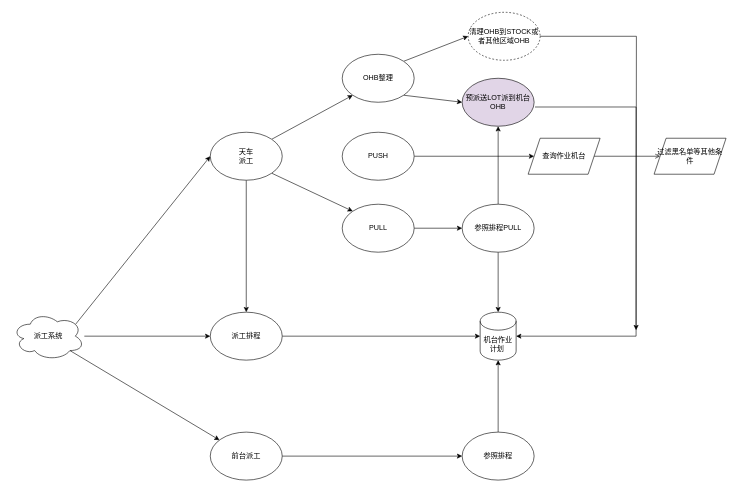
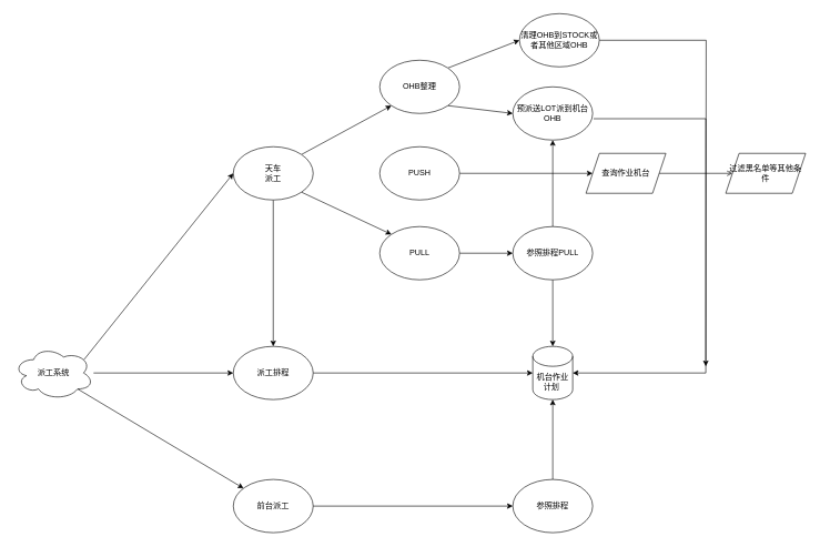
  <mxCell id="0" />
  <mxCell id="1" parent="0" />
  <mxCell id="2" style="edgeStyle=none;rounded=0;orthogonalLoop=1;jettySize=auto;html=1;exitX=1;exitY=1;exitDx=0;exitDy=0;entryX=0;entryY=0;entryDx=0;entryDy=0;" edge="1" parent="1" source="5" target="9"><mxGeometry relative="1" as="geometry" /></mxCell>
  <mxCell id="3" style="edgeStyle=none;rounded=0;orthogonalLoop=1;jettySize=auto;html=1;exitX=1;exitY=0;exitDx=0;exitDy=0;entryX=0;entryY=1;entryDx=0;entryDy=0;" edge="1" parent="1" source="5" target="20"><mxGeometry relative="1" as="geometry" /></mxCell>
  <mxCell id="4" value="" style="edgeStyle=none;rounded=0;orthogonalLoop=1;jettySize=auto;html=1;" edge="1" parent="1" source="5" target="11"><mxGeometry relative="1" as="geometry" /></mxCell>
  <mxCell id="5" value="天车&lt;br&gt;派工" style="ellipse;whiteSpace=wrap;html=1;" vertex="1" parent="1"><mxGeometry x="350" y="220" width="120" height="80" as="geometry" /></mxCell>
  <mxCell id="6" value="" style="edgeStyle=none;rounded=0;orthogonalLoop=1;jettySize=auto;html=1;" edge="1" parent="1" source="7" target="16"><mxGeometry relative="1" as="geometry" /></mxCell>
  <mxCell id="7" value="PUSH" style="ellipse;whiteSpace=wrap;html=1;" vertex="1" parent="1"><mxGeometry x="570" y="220" width="120" height="80" as="geometry" /></mxCell>
  <mxCell id="8" style="edgeStyle=none;rounded=0;orthogonalLoop=1;jettySize=auto;html=1;" edge="1" parent="1" source="9" target="27"><mxGeometry relative="1" as="geometry" /></mxCell>
  <mxCell id="9" value="PULL" style="ellipse;whiteSpace=wrap;html=1;" vertex="1" parent="1"><mxGeometry x="570" y="340" width="120" height="80" as="geometry" /></mxCell>
  <mxCell id="10" style="edgeStyle=none;rounded=0;orthogonalLoop=1;jettySize=auto;html=1;entryX=0;entryY=0.5;entryDx=0;entryDy=0;entryPerimeter=0;" edge="1" parent="1" source="11" target="12"><mxGeometry relative="1" as="geometry" /></mxCell>
  <mxCell id="11" value="派工排程" style="ellipse;whiteSpace=wrap;html=1;" vertex="1" parent="1"><mxGeometry x="350" y="520" width="120" height="80" as="geometry" /></mxCell>
  <mxCell id="12" value="机台作业计划&amp;nbsp;" style="shape=cylinder3;whiteSpace=wrap;html=1;boundedLbl=1;backgroundOutline=1;size=15;" vertex="1" parent="1"><mxGeometry x="800" y="520" width="60" height="80" as="geometry" /></mxCell>
  <mxCell id="13" style="edgeStyle=none;rounded=0;orthogonalLoop=1;jettySize=auto;html=1;" edge="1" parent="1" source="14" target="29"><mxGeometry relative="1" as="geometry" /></mxCell>
  <mxCell id="14" value="前台派工" style="ellipse;whiteSpace=wrap;html=1;" vertex="1" parent="1"><mxGeometry x="350" y="720" width="120" height="80" as="geometry" /></mxCell>
  <mxCell id="15" value="" style="edgeStyle=none;rounded=0;orthogonalLoop=1;jettySize=auto;html=1;endArrow=open;" edge="1" parent="1" source="16" target="17"><mxGeometry relative="1" as="geometry" /></mxCell>
  <mxCell id="16" value="查询作业机台" style="shape=parallelogram;perimeter=parallelogramPerimeter;whiteSpace=wrap;html=1;fixedSize=1;" vertex="1" parent="1"><mxGeometry x="880" y="230" width="120" height="60" as="geometry" /></mxCell>
  <mxCell id="17" value="过滤黑名单等其他条件" style="shape=parallelogram;perimeter=parallelogramPerimeter;whiteSpace=wrap;html=1;fixedSize=1;" vertex="1" parent="1"><mxGeometry x="1090" y="230" width="120" height="60" as="geometry" /></mxCell>
  <mxCell id="18" style="edgeStyle=none;rounded=0;orthogonalLoop=1;jettySize=auto;html=1;exitX=1;exitY=0;exitDx=0;exitDy=0;entryX=0;entryY=0.5;entryDx=0;entryDy=0;" edge="1" parent="1" source="20" target="22"><mxGeometry relative="1" as="geometry" /></mxCell>
  <mxCell id="19" style="edgeStyle=none;rounded=0;orthogonalLoop=1;jettySize=auto;html=1;entryX=0;entryY=0.5;entryDx=0;entryDy=0;exitX=1;exitY=1;exitDx=0;exitDy=0;" edge="1" parent="1" source="20" target="24"><mxGeometry relative="1" as="geometry" /></mxCell>
  <mxCell id="20" value="OHB整理" style="ellipse;whiteSpace=wrap;html=1;" vertex="1" parent="1"><mxGeometry x="570" y="90" width="120" height="80" as="geometry" /></mxCell>
  <mxCell id="21" style="edgeStyle=orthogonalEdgeStyle;rounded=0;orthogonalLoop=1;jettySize=auto;html=1;" edge="1" parent="1" source="22"><mxGeometry relative="1" as="geometry"><mxPoint x="1060" y="550" as="targetPoint" /></mxGeometry></mxCell>
- <mxCell id="22" value="清理OHB到STOCK或者其他区域OHB" style="ellipse;whiteSpace=wrap;html=1;dashed=1;" vertex="1" parent="1"><mxGeometry x="780" y="20" width="120" height="80" as="geometry" /></mxCell>
+ <mxCell id="22" value="清理OHB到STOCK或者其他区域OHB" style="ellipse;whiteSpace=wrap;html=1;" vertex="1" parent="1"><mxGeometry x="780" y="20" width="120" height="80" as="geometry" /></mxCell>
  <mxCell id="23" style="edgeStyle=orthogonalEdgeStyle;rounded=0;orthogonalLoop=1;jettySize=auto;html=1;entryX=1;entryY=0.5;entryDx=0;entryDy=0;entryPerimeter=0;exitX=1.012;exitY=0.599;exitDx=0;exitDy=0;exitPerimeter=0;" edge="1" parent="1" source="24" target="12"><mxGeometry relative="1" as="geometry"><mxPoint x="1000" y="170" as="targetPoint" /><Array as="points"><mxPoint x="1060" y="178" /><mxPoint x="1060" y="560" /></Array></mxGeometry></mxCell>
- <mxCell id="24" value="预派送LOT派到机台OHB" style="ellipse;whiteSpace=wrap;html=1;fillColor=#e1d5e7;" vertex="1" parent="1"><mxGeometry x="770" y="130" width="120" height="80" as="geometry" /></mxCell>
+ <mxCell id="24" value="预派送LOT派到机台OHB" style="ellipse;whiteSpace=wrap;html=1;" vertex="1" parent="1"><mxGeometry x="770" y="130" width="120" height="80" as="geometry" /></mxCell>
  <mxCell id="25" style="edgeStyle=none;rounded=0;orthogonalLoop=1;jettySize=auto;html=1;exitX=0.5;exitY=1;exitDx=0;exitDy=0;entryX=0.5;entryY=0;entryDx=0;entryDy=0;entryPerimeter=0;" edge="1" parent="1" source="27" target="12"><mxGeometry relative="1" as="geometry" /></mxCell>
  <mxCell id="26" style="edgeStyle=none;rounded=0;orthogonalLoop=1;jettySize=auto;html=1;entryX=0.5;entryY=1;entryDx=0;entryDy=0;" edge="1" parent="1" source="27" target="24"><mxGeometry relative="1" as="geometry" /></mxCell>
  <mxCell id="27" value="参照排程PULL" style="ellipse;whiteSpace=wrap;html=1;" vertex="1" parent="1"><mxGeometry x="770" y="340" width="120" height="80" as="geometry" /></mxCell>
  <mxCell id="28" style="edgeStyle=none;rounded=0;orthogonalLoop=1;jettySize=auto;html=1;entryX=0.5;entryY=1;entryDx=0;entryDy=0;entryPerimeter=0;" edge="1" parent="1" source="29" target="12"><mxGeometry relative="1" as="geometry" /></mxCell>
  <mxCell id="29" value="参照排程" style="ellipse;whiteSpace=wrap;html=1;" vertex="1" parent="1"><mxGeometry x="770" y="720" width="120" height="80" as="geometry" /></mxCell>
  <mxCell id="30" style="edgeStyle=none;rounded=0;orthogonalLoop=1;jettySize=auto;html=1;exitX=0.88;exitY=0.25;exitDx=0;exitDy=0;exitPerimeter=0;entryX=0;entryY=0.5;entryDx=0;entryDy=0;" edge="1" parent="1" source="33" target="5"><mxGeometry relative="1" as="geometry" /></mxCell>
  <mxCell id="31" style="edgeStyle=none;rounded=0;orthogonalLoop=1;jettySize=auto;html=1;entryX=0;entryY=0.5;entryDx=0;entryDy=0;" edge="1" parent="1" source="33" target="11"><mxGeometry relative="1" as="geometry" /></mxCell>
  <mxCell id="32" style="edgeStyle=none;rounded=0;orthogonalLoop=1;jettySize=auto;html=1;exitX=0.8;exitY=0.8;exitDx=0;exitDy=0;exitPerimeter=0;" edge="1" parent="1" source="33" target="14"><mxGeometry relative="1" as="geometry" /></mxCell>
  <mxCell id="33" value="派工系统" style="ellipse;shape=cloud;whiteSpace=wrap;html=1;" vertex="1" parent="1"><mxGeometry x="20" y="520" width="120" height="80" as="geometry" /></mxCell>
